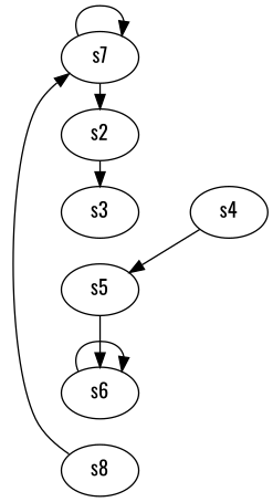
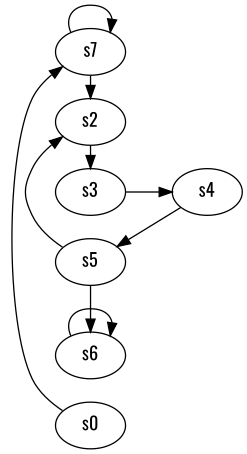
  digraph {
    fontname=Oswald
    rankdir=LR
    node [fontname=Oswald player=0]
    edge [fontname=Oswald]
    n1 [label=s7 player=1]
-   s0 [label=s8]
+   s0
    s2
    s3 [player=1]
    s4
    s5 [player=1]
    s6
    n1 -> n1 [constraint="time % 2 == 0"]
    n1 -> s2 [constraint="time % 4 == 0"]
    s0 -> n1 [constraint="time % 3 == 2"]
    s2 -> s3 [constraint="time == 1 || time == 19"]
+   s3 -> s4
    s4 -> s5 [constraint="time == 5 || time == 10 || time == 15 || time == 17"]
+   s5 -> s2 [constraint="!(time % 3 == 0)"]
    s5 -> s6 [constraint="time % 2 == 1"]
    s6 -> s6 [constraint="time % 3 == 0"]
  }
